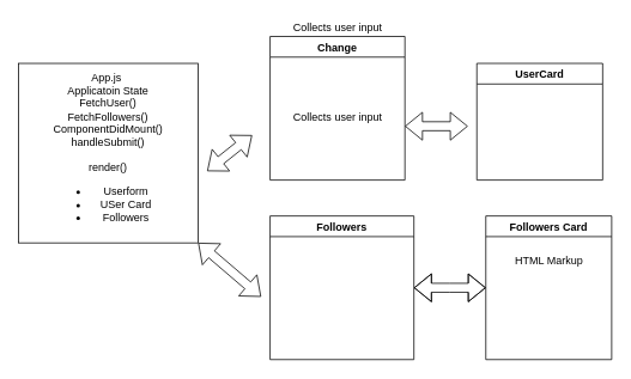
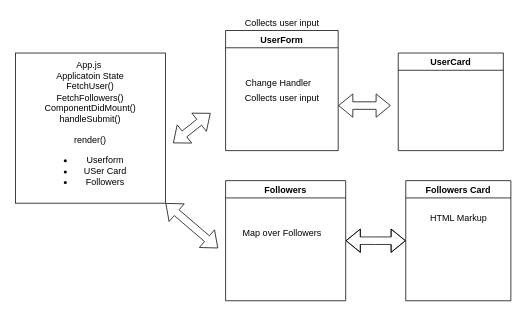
  <mxCell id="0" />
  <mxCell id="1" parent="0" />
  <mxCell id="2" value="App.js&amp;nbsp;&lt;br&gt;Applicatoin State&lt;br&gt;FetchUser()&lt;br&gt;FetchFollowers()&lt;br&gt;ComponentDidMount()&lt;br&gt;handleSubmit()&lt;br&gt;&lt;br&gt;render()&lt;br&gt;&lt;ul&gt;&lt;li&gt;Userform&lt;/li&gt;&lt;li&gt;USer Card&lt;/li&gt;&lt;li&gt;Followers&lt;/li&gt;&lt;/ul&gt;" style="whiteSpace=wrap;html=1;aspect=fixed;" vertex="1" parent="1"><mxGeometry x="20" y="70" width="200" height="200" as="geometry" /></mxCell>
  <mxCell id="3" value="" style="shape=flexArrow;endArrow=classic;startArrow=classic;html=1;entryX=0;entryY=0.5;entryDx=0;entryDy=0;" edge="1" parent="1"><mxGeometry width="100" height="100" relative="1" as="geometry"><mxPoint x="230" y="190" as="sourcePoint" /><mxPoint x="280" y="150" as="targetPoint" /></mxGeometry></mxCell>
- <mxCell id="4" value="Change" style="swimlane;" vertex="1" parent="1"><mxGeometry x="300" y="40" width="150" height="160" as="geometry" /></mxCell>
+ <mxCell id="4" value="UserForm" style="swimlane;" vertex="1" parent="1"><mxGeometry x="300" y="40" width="150" height="160" as="geometry" /></mxCell>
  <mxCell id="5" value="Collects user input" style="text;html=1;align=center;verticalAlign=middle;resizable=0;points=[];autosize=1;strokeColor=none;" vertex="1" parent="4"><mxGeometry x="20" y="80" width="110" height="20" as="geometry" /></mxCell>
  <mxCell id="6" value="Collects user input" style="text;html=1;align=center;verticalAlign=middle;resizable=0;points=[];autosize=1;strokeColor=none;" vertex="1" parent="4"><mxGeometry x="20" y="-20" width="110" height="20" as="geometry" /></mxCell>
+ <mxCell id="7" value="Change Handler" style="text;html=1;align=center;verticalAlign=middle;resizable=0;points=[];autosize=1;strokeColor=none;" vertex="1" parent="4"><mxGeometry x="20" y="60" width="100" height="20" as="geometry" /></mxCell>
  <mxCell id="8" value="UserCard" style="swimlane;" vertex="1" parent="1"><mxGeometry x="530" y="70" width="140" height="130" as="geometry" /></mxCell>
  <mxCell id="9" value="" style="shape=flexArrow;endArrow=classic;startArrow=classic;html=1;" edge="1" parent="1"><mxGeometry width="100" height="100" relative="1" as="geometry"><mxPoint x="450" y="140" as="sourcePoint" /><mxPoint x="520" y="140" as="targetPoint" /></mxGeometry></mxCell>
  <mxCell id="10" value="Followers" style="swimlane;" vertex="1" parent="1"><mxGeometry x="300" y="240" width="160" height="160" as="geometry" /></mxCell>
  <mxCell id="11" value="Followers Card" style="swimlane;" vertex="1" parent="1"><mxGeometry x="540" y="240" width="140" height="160" as="geometry" /></mxCell>
  <mxCell id="12" value="HTML Markup" style="text;html=1;align=center;verticalAlign=middle;resizable=0;points=[];autosize=1;strokeColor=none;" vertex="1" parent="11"><mxGeometry x="25" y="40" width="90" height="20" as="geometry" /></mxCell>
  <mxCell id="13" value="" style="shape=flexArrow;endArrow=classic;startArrow=classic;html=1;exitX=1;exitY=1;exitDx=0;exitDy=0;" edge="1" parent="1" source="2"><mxGeometry width="100" height="100" relative="1" as="geometry"><mxPoint x="160" y="290" as="sourcePoint" /><mxPoint x="290" y="330" as="targetPoint" /><Array as="points" /></mxGeometry></mxCell>
  <mxCell id="14" value="" style="shape=flexArrow;endArrow=classic;startArrow=classic;html=1;" edge="1" parent="1"><mxGeometry width="100" height="100" relative="1" as="geometry"><mxPoint x="460" y="320" as="sourcePoint" /><mxPoint x="540" y="320" as="targetPoint" /><Array as="points"><mxPoint x="500" y="320" /></Array></mxGeometry></mxCell>
+ <mxCell id="15" value="Map over Followers" style="text;html=1;align=center;verticalAlign=middle;resizable=0;points=[];autosize=1;strokeColor=none;" vertex="1" parent="1"><mxGeometry x="315" y="300" width="120" height="20" as="geometry" /></mxCell>
